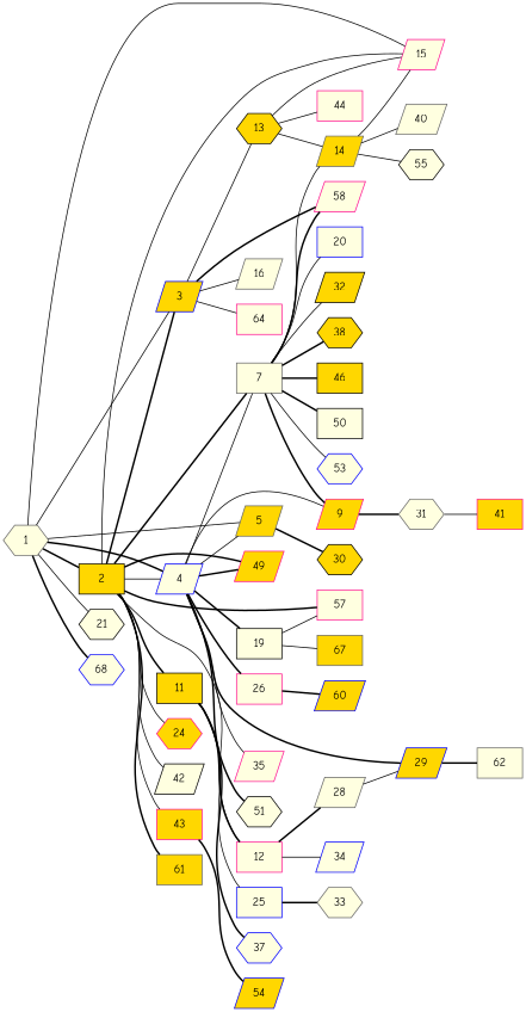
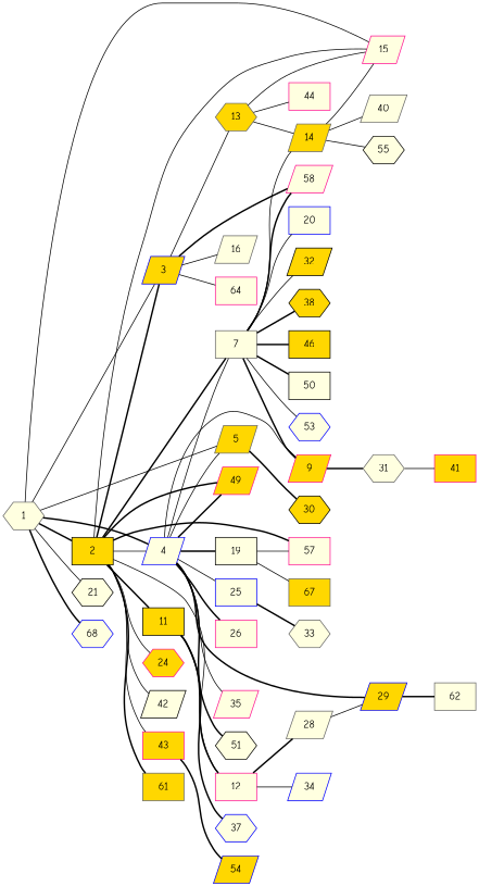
  graph {
    fontname="Comic Neue"
    rankdir=LR
    node [color=gray40 fillcolor=lightyellow fontname="Comic Neue" shape=box style=filled]
    edge [fontname="Comic Neue" style=solid]
    1 [shape=hexagon super="+6"]
    2 [color=black fillcolor=gold super="+10"]
    3 [color=blue fillcolor=gold shape=parallelogram super="+18"]
    4 [color=blue shape=parallelogram super="+8"]
    5 [fillcolor=gold shape=parallelogram super="+23"]
    15 [color=deeppink shape=parallelogram super="+27"]
    21 [color=black shape=hexagon]
    68 [color=blue shape=hexagon super="+69"]
    7 [super="+36"]
    11 [color=black fillcolor=gold super="+22"]
    12 [color=deeppink super="+17"]
    24 [color=deeppink fillcolor=gold shape=hexagon]
    42 [color=black shape=parallelogram]
    43 [color=deeppink fillcolor=gold super="+52"]
    49 [color=deeppink fillcolor=gold shape=parallelogram]
    57 [color=deeppink]
    61 [fillcolor=gold]
-   13 [color=black fillcolor=gold shape=hexagon super="+66"]
+   13 [fillcolor=gold shape=hexagon super="+66"]
    16 [shape=parallelogram]
    58 [color=deeppink shape=parallelogram]
    64 [color=deeppink]
    9 [color=deeppink fillcolor=gold shape=parallelogram]
    19 [color=black super="+47"]
    25 [color=blue super="+63"]
    26 [color=deeppink]
    29 [color=blue fillcolor=gold shape=parallelogram super="+45"]
    35 [color=deeppink shape=parallelogram super="+56"]
    51 [color=black shape=hexagon]
    30 [color=black fillcolor=gold shape=hexagon]
    14 [fillcolor=gold shape=parallelogram super="+39"]
    20 [color=blue]
    32 [color=black fillcolor=gold shape=parallelogram]
    38 [color=black fillcolor=gold shape=hexagon]
    46 [color=black fillcolor=gold]
    50 [color=black]
    53 [color=blue shape=hexagon]
    37 [color=blue shape=hexagon]
    28 [shape=parallelogram]
    34 [color=blue shape=parallelogram]
    54 [color=blue fillcolor=gold shape=parallelogram]
    44 [color=deeppink]
    31 [shape=hexagon super="+48"]
    67 [fillcolor=gold]
    33 [shape=hexagon super="+65"]
-   60 [color=blue fillcolor=gold shape=parallelogram]
    62
    40 [shape=parallelogram super="+59"]
    55 [color=black shape=hexagon]
    41 [color=deeppink fillcolor=gold]
    1 -- 2 [style=bold]
    1 -- 3
    1 -- 4 [style=bold]
    1 -- 5
    1 -- 15
    1 -- 21
    1 -- 68 [style=bold]
    2 -- 3 [style=bold]
    2 -- 4 [weight=2]
    2 -- 15
    2 -- 7 [style=bold]
    2 -- 11 [style=bold]
    2 -- 12
    2 -- 24
    2 -- 42
    2 -- 43
    2 -- 49 [style=bold]
    2 -- 57 [style=bold]
    2 -- 61 [style=bold]
    3 -- 13
    3 -- 16
    3 -- 58 [style=bold]
    3 -- 64
    4 -- 5
    4 -- 7
    4 -- 49 [style=bold]
    4 -- 9
    4 -- 19 [style=bold weight=2]
-   11 -- 25
+   4 -- 25
    4 -- 26 [style=bold]
    4 -- 29 [style=bold]
    4 -- 35
    4 -- 51 [style=bold]
    5 -- 30 [style=bold]
    7 -- 58 [style=bold]
    7 -- 9 [style=bold]
    7 -- 14
    7 -- 20
    7 -- 32
    7 -- 38 [style=bold]
    7 -- 46 [style=bold]
    7 -- 50 [style=bold]
    7 -- 53
    11 -- 12 [style=bold]
    11 -- 37 [style=bold]
    12 -- 28 [style=bold]
    12 -- 34
    43 -- 54 [style=bold]
    13 -- 15
    13 -- 14
    13 -- 44
    9 -- 31 [style=bold]
    19 -- 57
    19 -- 67
    25 -- 33 [style=bold]
-   26 -- 60 [style=bold]
    29 -- 62 [style=bold]
    14 -- 15
    14 -- 40
    14 -- 55
    28 -- 29
    31 -- 41
  }
